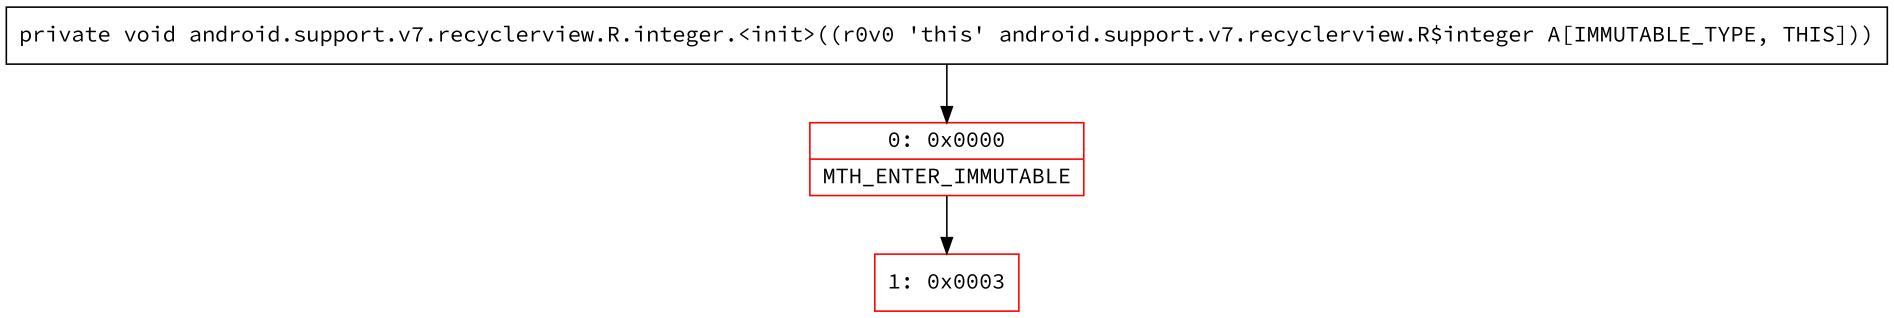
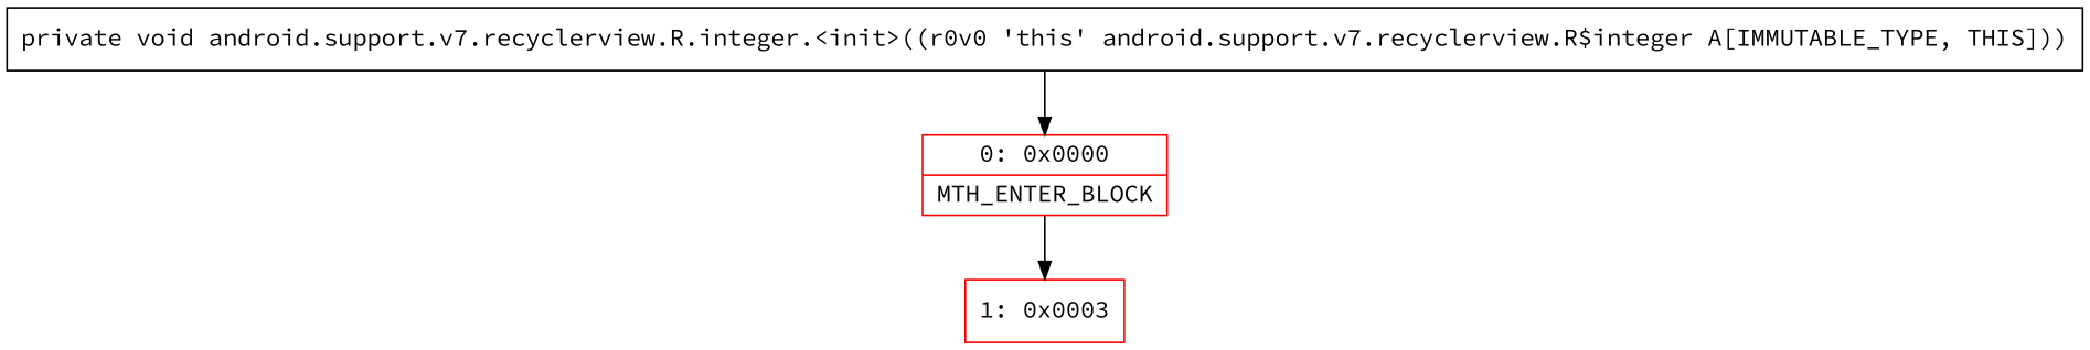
  digraph {
    fontname="Source Code Pro"
    node [color=red shape=record fontname="Source Code Pro"]
    edge [fontname="Source Code Pro"]
-   n1 [label="{0\:\ 0x0000|MTH_ENTER_IMMUTABLE\l}"]
+   n1 [label="{0\:\ 0x0000|MTH_ENTER_BLOCK\l}"]
    n2 [label="{1\:\ 0x0003}"]
    n3 [label="{private void android.support.v7.recyclerview.R.integer.\<init\>((r0v0 'this' android.support.v7.recyclerview.R$integer A[IMMUTABLE_TYPE, THIS])) }" color=""]
    subgraph cluster_1 {
      label="R(0)"
    }
    n1 -> n2
    n3 -> n1
  }
